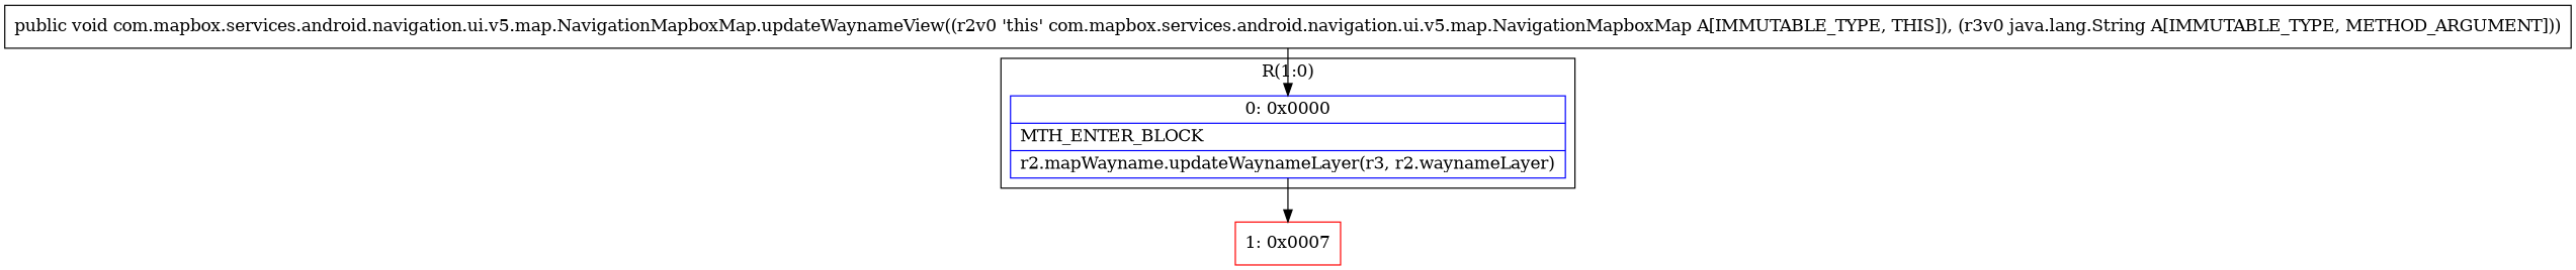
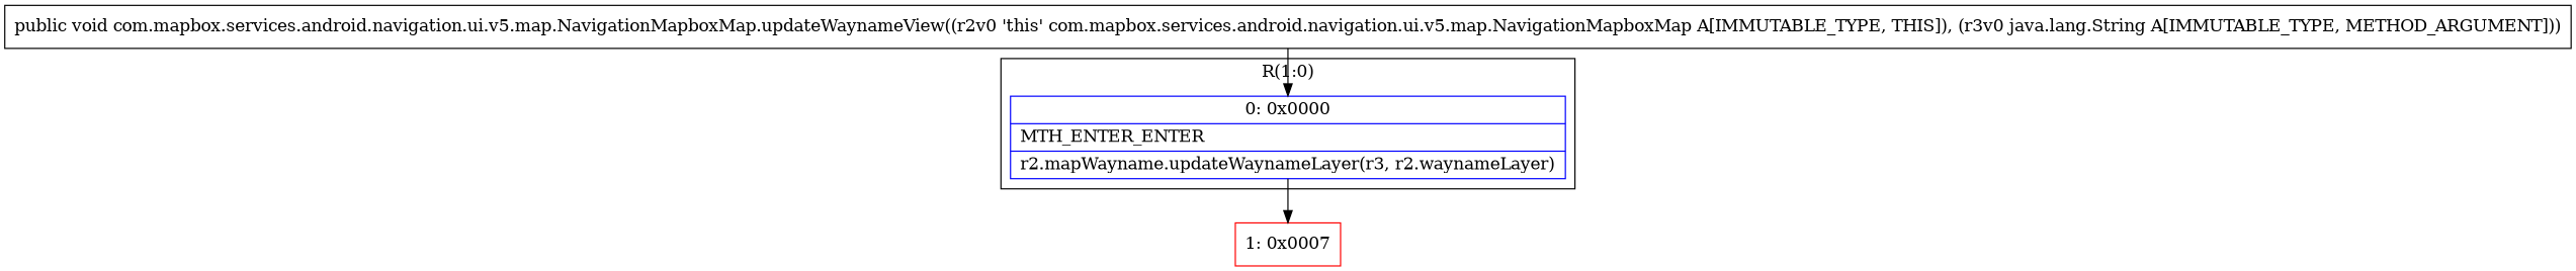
  digraph {
    node [shape=record]
-   n1 [color=blue label="{0\:\ 0x0000|MTH_ENTER_BLOCK\l|r2.mapWayname.updateWaynameLayer(r3, r2.waynameLayer)\l}"]
+   n1 [color=blue label="{0\:\ 0x0000|MTH_ENTER_ENTER\l|r2.mapWayname.updateWaynameLayer(r3, r2.waynameLayer)\l}"]
    n2 [color=red label="{1\:\ 0x0007}"]
    n3 [label="{public void com.mapbox.services.android.navigation.ui.v5.map.NavigationMapboxMap.updateWaynameView((r2v0 'this' com.mapbox.services.android.navigation.ui.v5.map.NavigationMapboxMap A[IMMUTABLE_TYPE, THIS]), (r3v0 java.lang.String A[IMMUTABLE_TYPE, METHOD_ARGUMENT])) }"]
    subgraph cluster_1 {
      label="R(1:0)"
      n1
    }
    n1 -> n2
    n3 -> n1
  }
